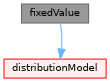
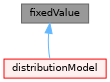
  digraph {
    node [fontname=Helvetica fontsize=10 shape=box style=filled]
    n1 [color=gray40 fillcolor=grey60 fontcolor=black height=0.2 label=fixedValue width=0.4]
    n2 [color=red fillcolor="#FFF0F0" height=0.2 label=distributionModel width=0.4]
-   n2 -> n1 [color=steelblue1 dir=back fontname=Helvetica fontsize=10 labelfontname=Helvetica labelfontsize=10 style=solid]
+   n1 -> n2 [color=steelblue1 dir=back fontname=Helvetica fontsize=10 labelfontname=Helvetica labelfontsize=10 style=solid]
  }
